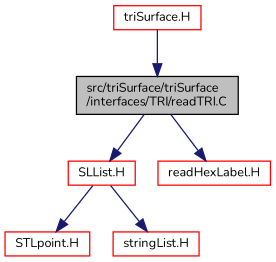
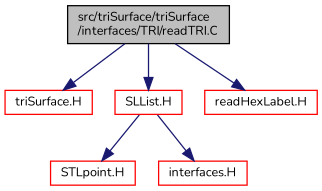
  digraph {
    fontname=Nunito
    node [color=red fontname=Nunito fontsize=10 shape=record]
    edge [color=midnightblue fontname=Nunito fontsize=10 labelfontname=FreeSans labelfontsize=10 style=solid]
    n1 [color=black fillcolor=grey75 fontcolor=black height=0.2 label="src/triSurface/triSurface\l/interfaces/TRI/readTRI.C" style=filled width=0.4]
    n2 [height=0.2 label="triSurface.H" width=0.4]
    n3 [height=0.2 label="SLList.H" width=0.4]
    n4 [height=0.2 label="readHexLabel.H" width=0.4]
    n5 [height=0.2 label="STLpoint.H" width=0.4]
-   n6 [height=0.2 label="stringList.H" width=0.4]
-   n2 -> n1
+   n6 [height=0.2 label="interfaces.H" width=0.4]
+   n1 -> n2
    n1 -> n3
    n1 -> n4
    n3 -> n5
    n3 -> n6
  }
